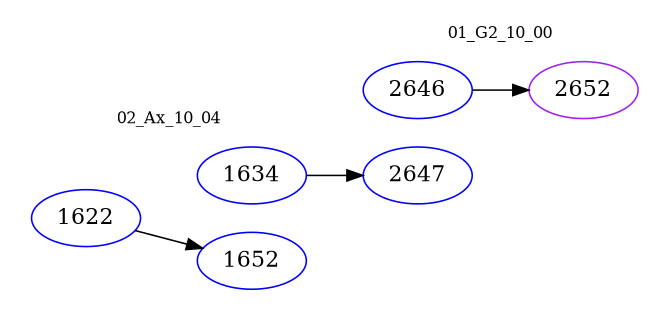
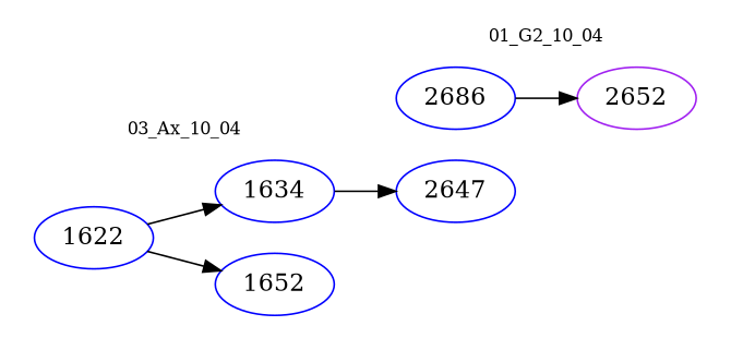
  digraph {
    rankdir=LR
    node [color=blue]
    edge [color=black]
    n1 [label=1622]
    n2 [label=1652]
    n3 [label=1634]
-   n4 [label=2646]
+   n4 [label=2686]
    n5 [color=purple label=2652]
    n6 [label=2647]
    subgraph cluster_1 {
      color=white
      fontsize=10
-     label="02_Ax_10_04"
+     label="03_Ax_10_04"
      n1
      n2
      n3
    }
    subgraph cluster_2 {
      color=white
      fontsize=10
-     label="01_G2_10_00"
+     label="01_G2_10_04"
      n4
      n5
      n6
    }
    n1 -> n2
+   n1 -> n3
    n3 -> n6
    n4 -> n5
  }
